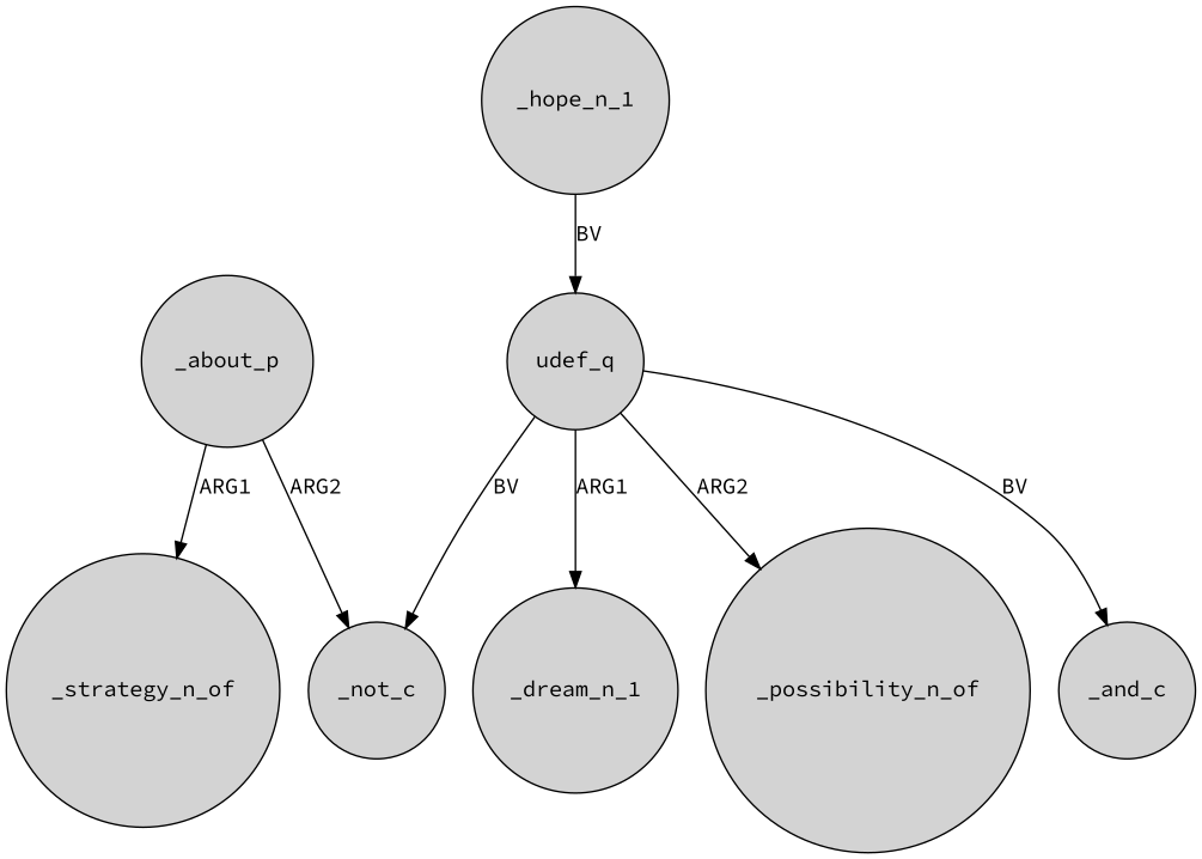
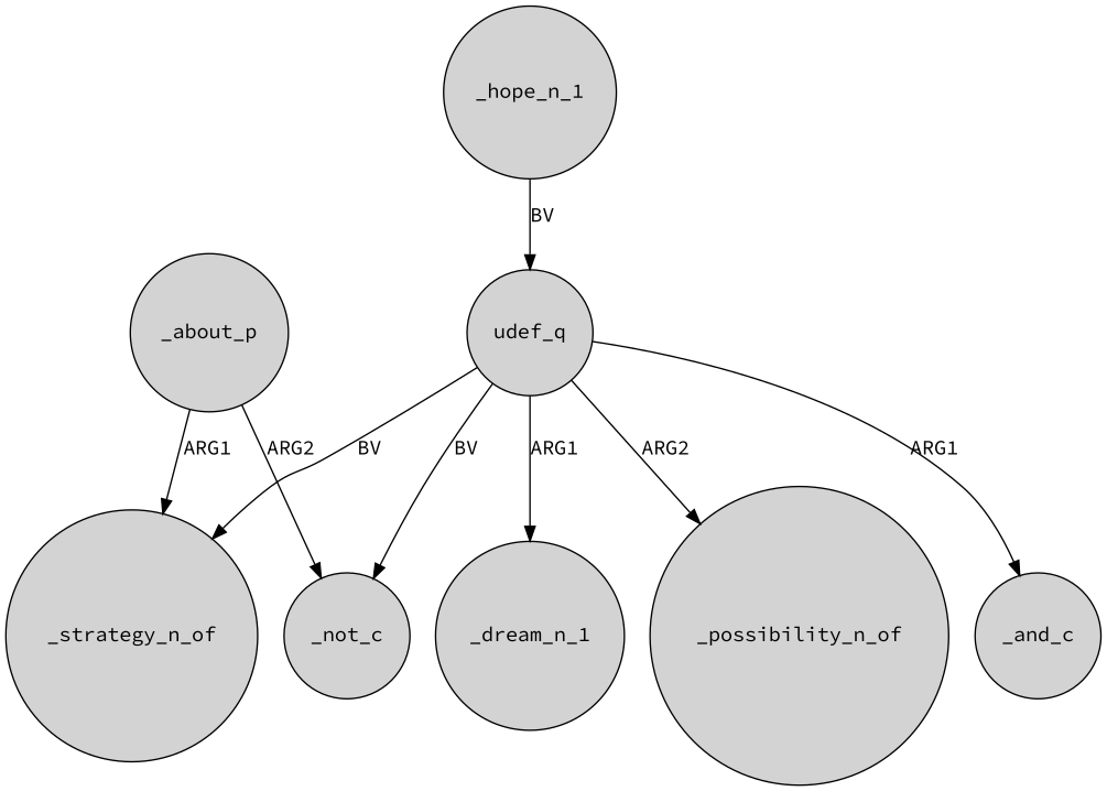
  digraph {
    fontname="Source Code Pro"
    node [fontname="Source Code Pro" shape=circle style=filled]
    edge [fontname="Source Code Pro"]
    _about_p
    _not_c
    _strategy_n_of
    udef_q
    _and_c
    _dream_n_1
    _possibility_n_of
    _hope_n_1
    _about_p -> _not_c [label=ARG2]
    _about_p -> _strategy_n_of [label=ARG1]
    udef_q -> _not_c [label=BV]
-   udef_q -> _and_c [label=BV]
+   udef_q -> _strategy_n_of [label=BV]
+   udef_q -> _and_c [label=ARG1]
    udef_q -> _dream_n_1 [label=ARG1]
    udef_q -> _possibility_n_of [label=ARG2]
    _hope_n_1 -> udef_q [label=BV]
  }
